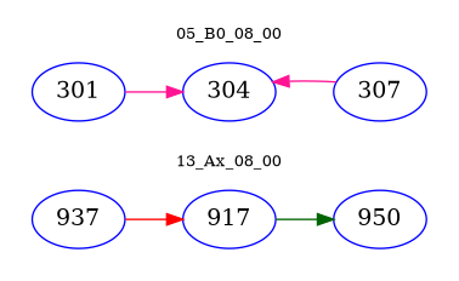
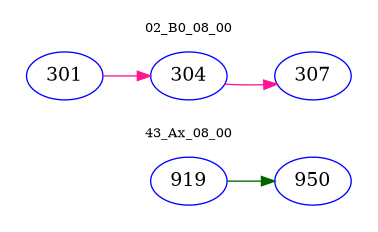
  digraph {
    rankdir=LR
    node [color=blue]
    edge [color=deeppink]
-   n1 [label=937]
-   n2 [label=917]
+   n2 [label=919]
    n3 [label=950]
    n4 [label=304]
    n5 [label=301]
    n6 [label=307]
    subgraph cluster_1 {
      color=white
      fontsize=10
-     label="13_Ax_08_00"
-     n1
+     label="43_Ax_08_00"
      n2
      n3
    }
    subgraph cluster_2 {
      color=white
      fontsize=10
-     label="05_B0_08_00"
+     label="02_B0_08_00"
      n4
      n5
      n6
    }
-   n1 -> n2 [color=red]
    n2 -> n3 [color=darkgreen]
-   n6 -> n4
+   n4 -> n6
    n5 -> n4
  }
